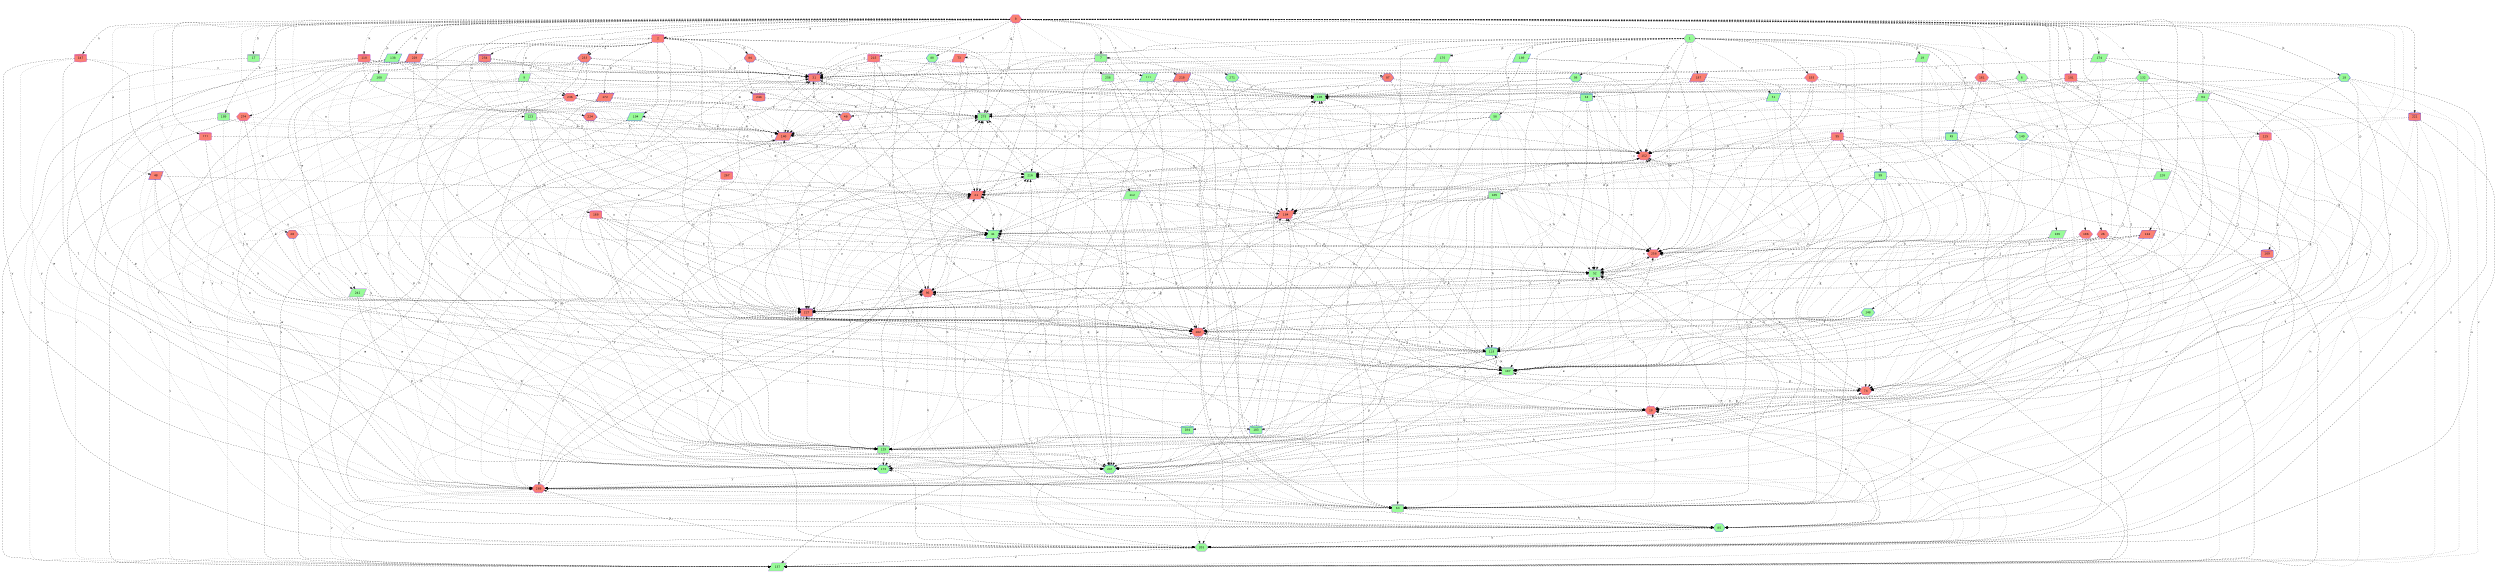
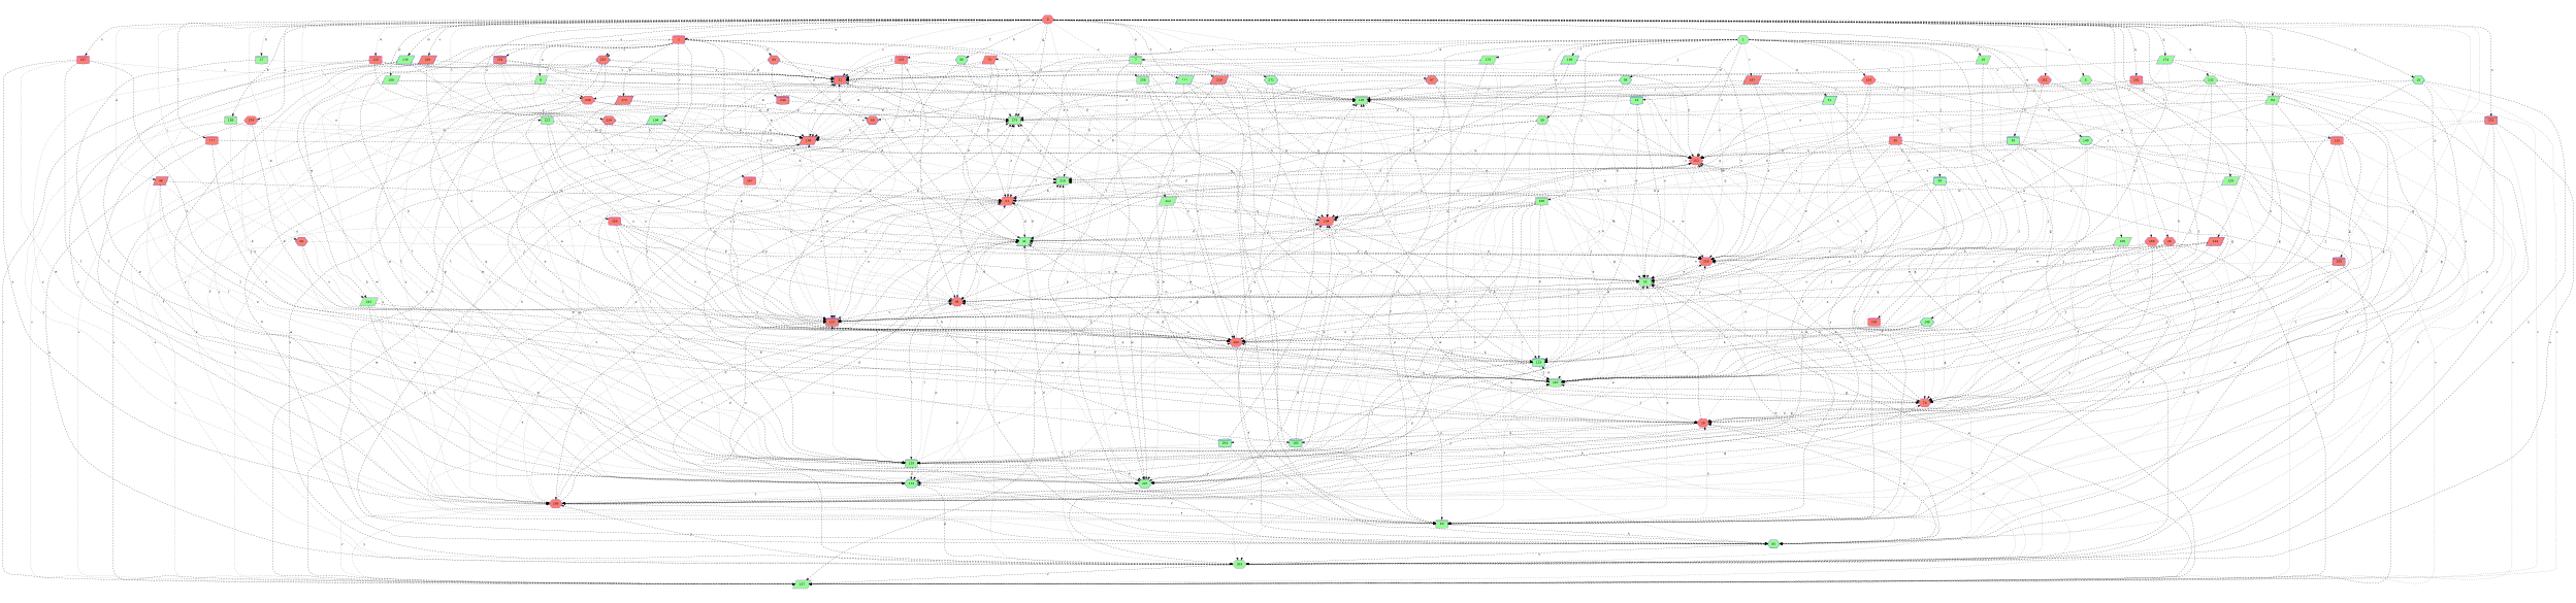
  strict digraph {
    fontname="Source Code Pro"
    node [color=purple fillcolor=palegreen fontname="Source Code Pro" shape=cylinder style=filled]
    edge [fontname="Source Code Pro" style=dashed]
    0 [fillcolor=salmon shape=hexagon]
    2 [fillcolor=salmon]
    6 [shape=hexagon]
    7
    17
    18 [color=blue shape=hexagon]
    26 [fillcolor=salmon shape=hexagon]
    28 [color=blue fillcolor=salmon shape=hexagon]
    31 [color=blue fillcolor=salmon]
    48 [color=blue fillcolor=salmon shape=parallelogram]
    49 [color=blue]
    73 [fillcolor=salmon shape=parallelogram]
    74 [fillcolor=salmon shape=hexagon]
    80 [color=blue shape=hexagon]
    87 [color=blue fillcolor=salmon shape=hexagon]
    94 [shape=parallelogram]
    109
    110 [fillcolor=salmon]
    112 [shape=parallelogram]
    120 [shape=parallelogram]
    121 [fillcolor=salmon]
    123
    124 [color=blue fillcolor=salmon shape=parallelogram]
    132 [shape=hexagon]
    138 [color=blue shape=parallelogram]
    147 [fillcolor=salmon]
    148 [color=blue shape=hexagon]
    160 [fillcolor=salmon]
    161 [fillcolor=salmon shape=hexagon]
    168 [shape=parallelogram]
    169 [color=blue fillcolor=salmon]
    174 [shape=parallelogram]
    181 [fillcolor=salmon]
    210 [color=blue fillcolor=salmon shape=parallelogram]
    211 [color=blue shape=parallelogram]
    215 [fillcolor=salmon]
    221 [color=blue fillcolor=salmon]
    224 [color=blue fillcolor=salmon shape=hexagon]
    229 [color=blue fillcolor=salmon shape=parallelogram]
    233 [color=blue fillcolor=salmon shape=hexagon]
    242 [shape=parallelogram]
    254 [color=blue fillcolor=salmon]
    256
    271 [color=blue shape=hexagon]
    274 [fillcolor=salmon shape=hexagon]
    279
    40 [color=blue fillcolor=salmon shape=hexagon]
    9 [shape=parallelogram]
    41 [color=blue shape=parallelogram]
    84 [color=blue fillcolor=salmon shape=hexagon]
    85 [color=blue shape=hexagon]
    129
    172 [color=blue fillcolor=salmon shape=parallelogram]
    173 [color=blue shape=hexagon]
    194 [color=blue shape=parallelogram]
    216
    236 [fillcolor=salmon shape=hexagon]
    244 [color=blue fillcolor=salmon]
    267 [fillcolor=salmon]
    106 [fillcolor=salmon shape=hexagon]
    247 [color=blue shape=hexagon]
    52
    63
    96 [fillcolor=salmon shape=hexagon]
    107
    195
    237 [shape=parallelogram]
    269 [fillcolor=salmon shape=hexagon]
    10 [fillcolor=salmon shape=hexagon]
    205 [shape=hexagon]
    162 [fillcolor=salmon shape=hexagon]
    258 [fillcolor=salmon shape=hexagon]
    227 [color=blue fillcolor=salmon]
    21 [fillcolor=salmon shape=parallelogram]
    152 [fillcolor=salmon shape=hexagon]
    184 [fillcolor=salmon shape=parallelogram]
    118 [color=blue]
    140 [color=blue fillcolor=salmon shape=parallelogram]
    1 [shape=hexagon]
    19 [shape=parallelogram]
    34 [color=blue]
    50 [shape=hexagon]
    51 [color=blue shape=parallelogram]
    95 [fillcolor=salmon]
    98 [color=blue shape=hexagon]
    99 [color=blue]
    105
    115 [fillcolor=salmon]
    149 [color=blue shape=hexagon]
    170 [shape=parallelogram]
    187 [color=blue fillcolor=salmon shape=parallelogram]
    189 [color=blue shape=parallelogram]
    193 [fillcolor=salmon shape=hexagon]
+   203 [fillcolor=salmon]
    265 [shape=parallelogram]
    183 [color=blue]
    204 [color=blue]
    0 -> 2 [label=a]
    0 -> 6 [label=a style=dotted]
    0 -> 7 [label=a style=dotted]
    0 -> 17 [label=b style=dotted]
    0 -> 18 [label=b]
    0 -> 26 [label=c]
    0 -> 28 [label=c style=dotted]
    0 -> 31 [label=c style=dotted]
    0 -> 48 [label=e style=dotted]
    0 -> 49 [label=e]
    0 -> 73 [label=g style=dotted]
    0 -> 74 [label=g style=dotted]
    0 -> 80 [label=h]
    0 -> 87 [label=i style=dotted]
    0 -> 94 [label=i]
    0 -> 109 [label=k]
    0 -> 110 [label=k style=dotted]
    0 -> 112 [label=k style=dotted]
    0 -> 120 [label=l]
    0 -> 121 [label=l]
    0 -> 123 [label=l style=dotted]
    0 -> 124 [label=l]
    0 -> 132 [label=m style=dotted]
    0 -> 138 [label=m]
    0 -> 147 [label=n]
    0 -> 148 [label=n]
    0 -> 160 [label=o style=dotted]
    0 -> 161 [label=o style=dotted]
    0 -> 168 [label=p]
    0 -> 169 [label=p style=dotted]
    0 -> 174 [label=q]
    0 -> 181 [label=q]
    0 -> 210 [label=t style=dotted]
    0 -> 211 [label=t]
    0 -> 215 [label=t style=dotted]
    0 -> 221 [label=u]
    0 -> 224 [label=u]
    0 -> 229 [label=v]
    0 -> 233 [label=v style=dotted]
    0 -> 242 [label=w style=dotted]
    0 -> 254 [label=x]
    0 -> 256 [label=x style=dotted]
    0 -> 271 [label=z style=dotted]
    0 -> 274 [label=z]
    0 -> 279 [label=z]
    2 -> 233 [label=v style=dotted]
    2 -> 242 [label=w]
    2 -> 279 [label=z]
    2 -> 40 [label=d]
    2 -> 9 [label=a]
    2 -> 41 [label=d]
    2 -> 84 [label=h]
    2 -> 85 [label=h]
    2 -> 129 [label=l]
    2 -> 172 [label=p]
    2 -> 173 [label=p]
    2 -> 194 [label=r]
    2 -> 216 [label=t]
    2 -> 236 [label=v style=dotted]
    2 -> 244 [label=w style=dotted]
    2 -> 267 [label=y style=dotted]
    6 -> 74 [label=g style=dotted]
    6 -> 129 [label=l style=dotted]
    6 -> 216 [label=t style=dotted]
    6 -> 236 [label=v]
    6 -> 106 [label=j style=dotted]
    6 -> 247 [label=w]
    7 -> 31 [label=c style=dotted]
    7 -> 194 [label=r style=dotted]
    7 -> 247 [label=w]
    7 -> 52 [label=e style=dotted]
    7 -> 63 [label=f]
    7 -> 96 [label=i]
    7 -> 107 [label=j]
    17 -> 31 [label=c style=dotted]
    17 -> 129 [label=l]
    18 -> 216 [label=t style=dotted]
    18 -> 107 [label=j]
    18 -> 195 [label=r]
    18 -> 237 [label=v style=dotted]
    18 -> 269 [label=y style=dotted]
    18 -> 10 [label=a]
    18 -> 205 [label=s]
    26 -> 107 [label=j]
    26 -> 237 [label=v]
    26 -> 269 [label=y style=dotted]
    26 -> 162 [label=o]
    26 -> 258 [label=x]
    28 -> 247 [label=w style=dotted]
    28 -> 258 [label=x style=dotted]
    28 -> 227 [label=u]
    31 -> 195 [label=r]
    48 -> 247 [label=w style=dotted]
    48 -> 107 [label=j]
    48 -> 10 [label=a style=dotted]
    48 -> 227 [label=u style=dotted]
    48 -> 21 [label=b]
    49 -> 41 [label=d style=dotted]
    49 -> 85 [label=h style=dotted]
    49 -> 107 [label=j]
    49 -> 10 [label=a]
    49 -> 21 [label=b style=dotted]
    49 -> 152 [label=n style=dotted]
    49 -> 184 [label=q style=dotted]
    49 -> 118 [label=k style=dotted]
    73 -> 31 [label=c style=dotted]
    73 -> 85 [label=h style=dotted]
    73 -> 269 [label=y style=dotted]
    73 -> 162 [label=o]
    73 -> 258 [label=x style=dotted]
    73 -> 21 [label=b]
    73 -> 140 [label=m style=dotted]
    74 -> 41 [label=d]
    74 -> 85 [label=h style=dotted]
    74 -> 52 [label=e]
    74 -> 10 [label=a style=dotted]
    74 -> 162 [label=o]
    74 -> 258 [label=x]
    80 -> 31 [label=c style=dotted]
    80 -> 279 [label=z style=dotted]
    80 -> 41 [label=d]
    80 -> 258 [label=x style=dotted]
    80 -> 227 [label=u]
    87 -> 247 [label=w style=dotted]
    87 -> 52 [label=e style=dotted]
    87 -> 63 [label=f]
    87 -> 96 [label=i]
    87 -> 195 [label=r]
    87 -> 152 [label=n]
    94 -> 74 [label=g]
    94 -> 279 [label=z]
    94 -> 52 [label=e]
    94 -> 107 [label=j]
    94 -> 227 [label=u]
    109 -> 129 [label=l style=dotted]
    109 -> 216 [label=t style=dotted]
    109 -> 269 [label=y style=dotted]
    109 -> 118 [label=k style=dotted]
    109 -> 140 [label=m style=dotted]
    110 -> 31 [label=c]
    110 -> 173 [label=p]
    110 -> 96 [label=i style=dotted]
    110 -> 269 [label=y style=dotted]
    110 -> 258 [label=x]
    110 -> 140 [label=m style=dotted]
    112 -> 74 [label=g style=dotted]
    112 -> 247 [label=w]
    112 -> 107 [label=j style=dotted]
    112 -> 237 [label=v]
    112 -> 184 [label=q]
    120 -> 85 [label=h style=dotted]
    120 -> 129 [label=l style=dotted]
    120 -> 10 [label=a style=dotted]
    120 -> 162 [label=o style=dotted]
    120 -> 21 [label=b]
    121 -> 10 [label=a]
    121 -> 205 [label=s]
    121 -> 227 [label=u style=dotted]
    121 -> 152 [label=n]
    123 -> 52 [label=e]
    123 -> 107 [label=j style=dotted]
    123 -> 205 [label=s style=dotted]
    123 -> 227 [label=u]
    123 -> 152 [label=n]
    123 -> 140 [label=m]
    124 -> 247 [label=w style=dotted]
    124 -> 52 [label=e]
    124 -> 96 [label=i]
    124 -> 107 [label=j]
    124 -> 269 [label=y style=dotted]
    124 -> 258 [label=x]
    132 -> 74 [label=g]
    132 -> 216 [label=t style=dotted]
    132 -> 107 [label=j]
    132 -> 195 [label=r style=dotted]
    132 -> 237 [label=v style=dotted]
    132 -> 205 [label=s]
    132 -> 258 [label=x style=dotted]
    132 -> 152 [label=n]
    132 -> 118 [label=k style=dotted]
    138 -> 31 [label=c style=dotted]
    138 -> 237 [label=v]
    138 -> 269 [label=y]
    138 -> 21 [label=b]
    138 -> 152 [label=n]
    138 -> 118 [label=k style=dotted]
    147 -> 31 [label=c style=dotted]
    147 -> 129 [label=l]
    147 -> 247 [label=w style=dotted]
    147 -> 269 [label=y]
    147 -> 118 [label=k]
    148 -> 162 [label=o]
    148 -> 118 [label=k]
    160 -> 41 [label=d]
    160 -> 129 [label=l]
    160 -> 52 [label=e]
    160 -> 96 [label=i]
    160 -> 237 [label=v style=dotted]
    160 -> 162 [label=o]
    160 -> 227 [label=u]
    161 -> 107 [label=j]
    161 -> 195 [label=r style=dotted]
    161 -> 258 [label=x]
    161 -> 152 [label=n style=dotted]
    168 -> 173 [label=p style=dotted]
    168 -> 247 [label=w]
    168 -> 96 [label=i style=dotted]
    168 -> 195 [label=r]
    168 -> 140 [label=m style=dotted]
    169 -> 52 [label=e style=dotted]
    169 -> 63 [label=f]
    169 -> 107 [label=j]
    174 -> 31 [label=c]
    174 -> 74 [label=g]
    174 -> 10 [label=a]
    174 -> 258 [label=x style=dotted]
    174 -> 152 [label=n style=dotted]
    181 -> 129 [label=l]
    181 -> 216 [label=t style=dotted]
    181 -> 195 [label=r]
    181 -> 205 [label=s style=dotted]
    210 -> 279 [label=z style=dotted]
    210 -> 85 [label=h]
    210 -> 247 [label=w]
    210 -> 52 [label=e style=dotted]
    210 -> 63 [label=f]
    210 -> 195 [label=r]
    210 -> 21 [label=b]
    211 -> 195 [label=r]
    211 -> 10 [label=a]
    211 -> 162 [label=o]
    211 -> 21 [label=b]
    211 -> 184 [label=q]
    215 -> 31 [label=c]
    215 -> 129 [label=l style=dotted]
    215 -> 96 [label=i]
    215 -> 107 [label=j]
    215 -> 258 [label=x style=dotted]
    215 -> 152 [label=n]
    215 -> 140 [label=m]
    221 -> 74 [label=g style=dotted]
    221 -> 269 [label=y style=dotted]
    221 -> 10 [label=a]
    221 -> 205 [label=s]
    221 -> 258 [label=x style=dotted]
    221 -> 140 [label=m style=dotted]
    224 -> 52 [label=e style=dotted]
    224 -> 96 [label=i style=dotted]
    224 -> 140 [label=m]
    229 -> 31 [label=c]
    229 -> 41 [label=d style=dotted]
    229 -> 129 [label=l style=dotted]
    229 -> 237 [label=v style=dotted]
    229 -> 269 [label=y]
    229 -> 162 [label=o]
    233 -> 31 [label=c]
    233 -> 173 [label=p]
    233 -> 216 [label=t style=dotted]
    233 -> 247 [label=w style=dotted]
    233 -> 63 [label=f style=dotted]
    233 -> 269 [label=y style=dotted]
    233 -> 10 [label=a]
    242 -> 173 [label=p]
    242 -> 247 [label=w style=dotted]
    242 -> 227 [label=u]
    254 -> 31 [label=c]
    254 -> 279 [label=z]
    254 -> 129 [label=l style=dotted]
    254 -> 258 [label=x style=dotted]
    254 -> 21 [label=b style=dotted]
    256 -> 173 [label=p style=dotted]
    256 -> 107 [label=j]
    256 -> 195 [label=r style=dotted]
    256 -> 205 [label=s style=dotted]
    256 -> 162 [label=o]
    271 -> 85 [label=h]
    271 -> 195 [label=r]
    271 -> 184 [label=q style=dotted]
    274 -> 173 [label=p]
    274 -> 107 [label=j style=dotted]
    274 -> 118 [label=k]
    274 -> 140 [label=m style=dotted]
    279 -> 195 [label=r]
    279 -> 152 [label=n style=dotted]
    279 -> 184 [label=q style=dotted]
    279 -> 140 [label=m style=dotted]
    40 -> 85 [label=h]
    40 -> 107 [label=j]
    40 -> 227 [label=u style=dotted]
    40 -> 140 [label=m style=dotted]
    9 -> 41 [label=d style=dotted]
    9 -> 236 [label=v style=dotted]
    9 -> 63 [label=f style=dotted]
    9 -> 195 [label=r]
    9 -> 237 [label=v style=dotted]
    9 -> 269 [label=y style=dotted]
    9 -> 227 [label=u style=dotted]
    9 -> 183 [label=q]
    41 -> 31 [label=c]
    41 -> 247 [label=w style=dotted]
    41 -> 96 [label=i]
    41 -> 195 [label=r style=dotted]
    41 -> 162 [label=o style=dotted]
    41 -> 258 [label=x]
    41 -> 21 [label=b style=dotted]
    41 -> 152 [label=n]
    84 -> 31 [label=c]
    84 -> 41 [label=d]
    84 -> 96 [label=i style=dotted]
    84 -> 184 [label=q]
    85 -> 41 [label=d]
    85 -> 52 [label=e]
    85 -> 96 [label=i]
    85 -> 10 [label=a]
    85 -> 205 [label=s]
    129 -> 173 [label=p style=dotted]
    129 -> 216 [label=t]
    129 -> 247 [label=w]
    129 -> 96 [label=i style=dotted]
    129 -> 227 [label=u style=dotted]
    129 -> 152 [label=n style=dotted]
    129 -> 184 [label=q style=dotted]
    172 -> 279 [label=z]
    172 -> 173 [label=p style=dotted]
    172 -> 10 [label=a]
    172 -> 162 [label=o style=dotted]
    172 -> 140 [label=m]
    173 -> 41 [label=d]
    173 -> 63 [label=f]
    173 -> 269 [label=y style=dotted]
    173 -> 162 [label=o style=dotted]
    173 -> 21 [label=b style=dotted]
    194 -> 129 [label=l style=dotted]
    194 -> 237 [label=v style=dotted]
    194 -> 205 [label=s]
    194 -> 162 [label=o]
    194 -> 140 [label=m]
    216 -> 31 [label=c]
    216 -> 279 [label=z]
    216 -> 63 [label=f style=dotted]
    216 -> 258 [label=x]
    216 -> 227 [label=u style=dotted]
    216 -> 21 [label=b]
    236 -> 279 [label=z]
    236 -> 216 [label=t style=dotted]
    236 -> 237 [label=v]
    236 -> 269 [label=y style=dotted]
    236 -> 205 [label=s style=dotted]
    236 -> 162 [label=o]
    236 -> 21 [label=b style=dotted]
    244 -> 279 [label=z]
    244 -> 85 [label=h]
    244 -> 52 [label=e style=dotted]
    267 -> 227 [label=u style=dotted]
    267 -> 21 [label=b style=dotted]
    106 -> 85 [label=h style=dotted]
    106 -> 129 [label=l]
    106 -> 63 [label=f]
    106 -> 107 [label=j]
    106 -> 258 [label=x style=dotted]
    106 -> 227 [label=u style=dotted]
    247 -> 31 [label=c]
    247 -> 279 [label=z style=dotted]
    247 -> 52 [label=e style=dotted]
    247 -> 195 [label=r style=dotted]
    247 -> 227 [label=u]
    52 -> 216 [label=t style=dotted]
    52 -> 96 [label=i style=dotted]
    63 -> 85 [label=h]
    63 -> 216 [label=t]
    63 -> 52 [label=e style=dotted]
    63 -> 10 [label=a style=dotted]
    96 -> 41 [label=d style=dotted]
    96 -> 85 [label=h style=dotted]
    96 -> 129 [label=l]
    96 -> 173 [label=p style=dotted]
    96 -> 10 [label=a style=dotted]
    96 -> 227 [label=u]
    96 -> 140 [label=m style=dotted]
    107 -> 74 [label=g]
    107 -> 41 [label=d style=dotted]
    107 -> 63 [label=f style=dotted]
    107 -> 96 [label=i]
    107 -> 21 [label=b]
    107 -> 118 [label=k style=dotted]
    195 -> 279 [label=z style=dotted]
    195 -> 63 [label=f]
    195 -> 205 [label=s style=dotted]
    195 -> 152 [label=n]
    195 -> 184 [label=q style=dotted]
    195 -> 140 [label=m style=dotted]
    237 -> 52 [label=e]
    237 -> 195 [label=r style=dotted]
    237 -> 269 [label=y style=dotted]
    237 -> 21 [label=b]
    237 -> 140 [label=m]
    269 -> 74 [label=g]
    269 -> 279 [label=z style=dotted]
    269 -> 41 [label=d]
    269 -> 216 [label=t style=dotted]
    269 -> 63 [label=f]
    269 -> 96 [label=i]
    269 -> 107 [label=j]
    269 -> 237 [label=v style=dotted]
    269 -> 227 [label=u style=dotted]
    269 -> 21 [label=b style=dotted]
    10 -> 31 [label=c style=dotted]
    10 -> 74 [label=g style=dotted]
    10 -> 247 [label=w]
    10 -> 52 [label=e]
    10 -> 107 [label=j style=dotted]
    10 -> 152 [label=n style=dotted]
    10 -> 183 [label=q]
    10 -> 204 [label=s style=dotted]
    205 -> 41 [label=d]
    205 -> 173 [label=p]
    205 -> 216 [label=t style=dotted]
    205 -> 237 [label=v]
    205 -> 269 [label=y]
    205 -> 10 [label=a style=dotted]
    205 -> 184 [label=q]
    162 -> 279 [label=z]
    162 -> 63 [label=f]
    162 -> 184 [label=q]
    162 -> 118 [label=k]
    258 -> 216 [label=t style=dotted]
    258 -> 52 [label=e]
    227 -> 216 [label=t style=dotted]
    227 -> 52 [label=e]
    227 -> 63 [label=f style=dotted]
    227 -> 162 [label=o]
    227 -> 258 [label=x]
    21 -> 31 [label=c]
    21 -> 279 [label=z style=dotted]
    21 -> 41 [label=d]
    21 -> 129 [label=l style=dotted]
    21 -> 269 [label=y]
    21 -> 227 [label=u]
    21 -> 152 [label=n style=dotted]
    21 -> 184 [label=q]
    152 -> 216 [label=t]
    152 -> 52 [label=e style=dotted]
    152 -> 195 [label=r style=dotted]
    152 -> 237 [label=v]
    152 -> 269 [label=y style=dotted]
    152 -> 184 [label=q style=dotted]
    184 -> 41 [label=d style=dotted]
    184 -> 52 [label=e style=dotted]
    184 -> 96 [label=i style=dotted]
    184 -> 195 [label=r style=dotted]
    184 -> 227 [label=u style=dotted]
    184 -> 118 [label=k]
    118 -> 31 [label=c]
    118 -> 279 [label=z]
    118 -> 85 [label=h style=dotted]
    118 -> 129 [label=l]
    118 -> 173 [label=p]
    118 -> 216 [label=t style=dotted]
    118 -> 107 [label=j]
    118 -> 152 [label=n style=dotted]
    140 -> 31 [label=c style=dotted]
    140 -> 279 [label=z]
    140 -> 129 [label=l]
    140 -> 173 [label=p style=dotted]
    140 -> 227 [label=u style=dotted]
    140 -> 152 [label=n style=dotted]
    1 -> 7 [label=a]
    1 -> 31 [label=c]
    1 -> 40 [label=d]
    1 -> 52 [label=e style=dotted]
    1 -> 227 [label=u]
    1 -> 152 [label=n]
    1 -> 19 [label=b]
    1 -> 34 [label=d]
    1 -> 50 [label=e]
    1 -> 51 [label=e style=dotted]
    1 -> 95 [label=i style=dotted]
    1 -> 98 [label=j style=dotted]
    1 -> 99 [label=j style=dotted]
    1 -> 105 [label=j]
    1 -> 115 [label=k style=dotted]
    1 -> 149 [label=n]
    1 -> 170 [label=p style=dotted]
    1 -> 187 [label=r style=dotted]
    1 -> 189 [label=r]
    1 -> 193 [label=r]
+   1 -> 203 [label=s]
    1 -> 265 [label=y style=dotted]
    19 -> 31 [label=c]
    19 -> 74 [label=g style=dotted]
    19 -> 107 [label=j style=dotted]
    19 -> 162 [label=o]
    34 -> 279 [label=z]
    34 -> 247 [label=w]
    34 -> 52 [label=e]
    34 -> 205 [label=s style=dotted]
    34 -> 118 [label=k style=dotted]
    50 -> 74 [label=g style=dotted]
    50 -> 41 [label=d]
    50 -> 129 [label=l]
    50 -> 107 [label=j style=dotted]
    50 -> 10 [label=a style=dotted]
    50 -> 205 [label=s style=dotted]
    50 -> 140 [label=m]
    51 -> 279 [label=z style=dotted]
    51 -> 63 [label=f]
    51 -> 237 [label=v style=dotted]
    51 -> 152 [label=n style=dotted]
    51 -> 184 [label=q]
    51 -> 118 [label=k style=dotted]
    95 -> 74 [label=g style=dotted]
    95 -> 52 [label=e]
    95 -> 63 [label=f]
    95 -> 269 [label=y]
    95 -> 205 [label=s]
    95 -> 162 [label=o]
    95 -> 21 [label=b]
    95 -> 152 [label=n style=dotted]
    98 -> 52 [label=e style=dotted]
    98 -> 195 [label=r]
    98 -> 269 [label=y style=dotted]
    98 -> 118 [label=k style=dotted]
    98 -> 140 [label=m style=dotted]
    99 -> 74 [label=g style=dotted]
    99 -> 247 [label=w]
    99 -> 96 [label=i]
    99 -> 107 [label=j style=dotted]
    99 -> 237 [label=v]
    99 -> 10 [label=a style=dotted]
    99 -> 162 [label=o]
    99 -> 227 [label=u style=dotted]
    99 -> 21 [label=b style=dotted]
    105 -> 41 [label=d]
    105 -> 129 [label=l style=dotted]
    105 -> 173 [label=p style=dotted]
    105 -> 247 [label=w]
    105 -> 107 [label=j style=dotted]
    105 -> 269 [label=y]
    105 -> 205 [label=s style=dotted]
    105 -> 162 [label=o]
    105 -> 258 [label=x style=dotted]
    105 -> 184 [label=q]
    105 -> 118 [label=k]
    115 -> 85 [label=h]
    115 -> 247 [label=w]
    115 -> 63 [label=f style=dotted]
    115 -> 237 [label=v style=dotted]
    115 -> 152 [label=n]
    149 -> 63 [label=f style=dotted]
    149 -> 237 [label=v style=dotted]
    149 -> 10 [label=a style=dotted]
    149 -> 205 [label=s]
    149 -> 152 [label=n]
    170 -> 31 [label=c]
    170 -> 85 [label=h style=dotted]
    170 -> 173 [label=p style=dotted]
    170 -> 227 [label=u]
    170 -> 21 [label=b style=dotted]
    187 -> 63 [label=f]
    187 -> 96 [label=i style=dotted]
    187 -> 195 [label=r]
    187 -> 258 [label=x]
    187 -> 184 [label=q style=dotted]
    187 -> 118 [label=k style=dotted]
    189 -> 31 [label=c style=dotted]
    189 -> 41 [label=d]
    189 -> 52 [label=e style=dotted]
    189 -> 258 [label=x]
    189 -> 184 [label=q style=dotted]
    193 -> 41 [label=d]
    193 -> 85 [label=h]
    193 -> 107 [label=j style=dotted]
    193 -> 195 [label=r]
    193 -> 258 [label=x]
+   203 -> 74 [label=g style=dotted]
+   203 -> 162 [label=o style=dotted]
    265 -> 85 [label=h style=dotted]
    265 -> 173 [label=p style=dotted]
    265 -> 63 [label=f]
    265 -> 269 [label=y style=dotted]
    265 -> 258 [label=x style=dotted]
    265 -> 118 [label=k]
    183 -> 279 [label=z]
    183 -> 129 [label=l style=dotted]
    183 -> 107 [label=j style=dotted]
    183 -> 195 [label=r style=dotted]
    183 -> 205 [label=s style=dotted]
    183 -> 258 [label=x]
    183 -> 184 [label=q]
    204 -> 129 [label=l style=dotted]
    204 -> 63 [label=f style=dotted]
    204 -> 195 [label=r]
    204 -> 269 [label=y style=dotted]
    204 -> 21 [label=b]
  }
